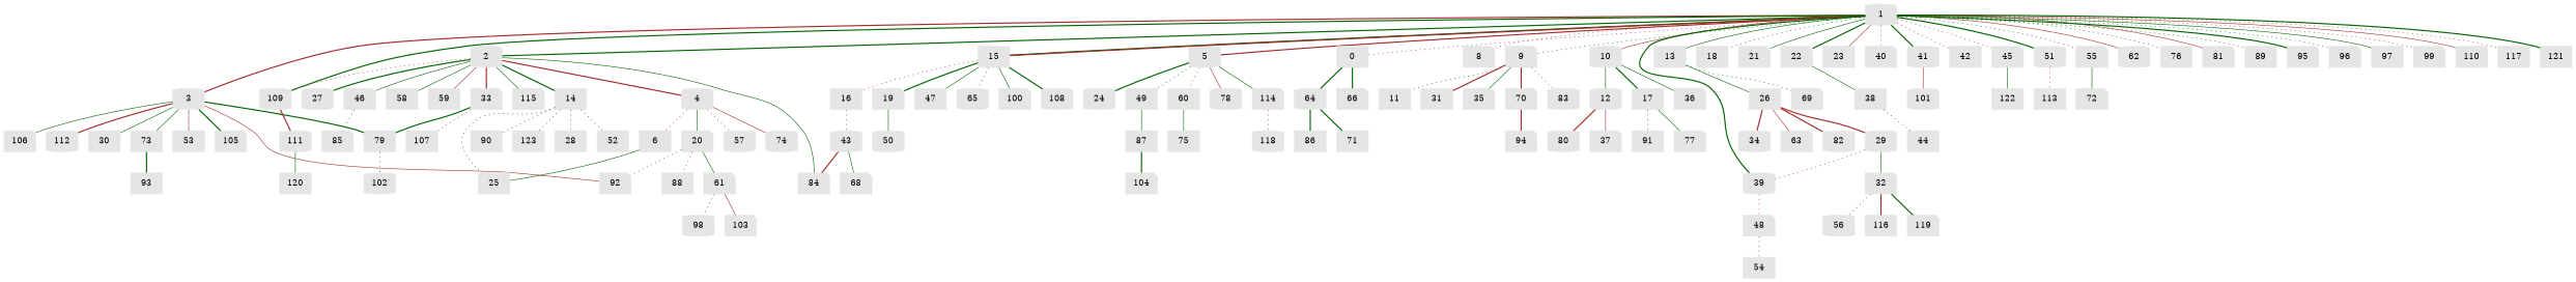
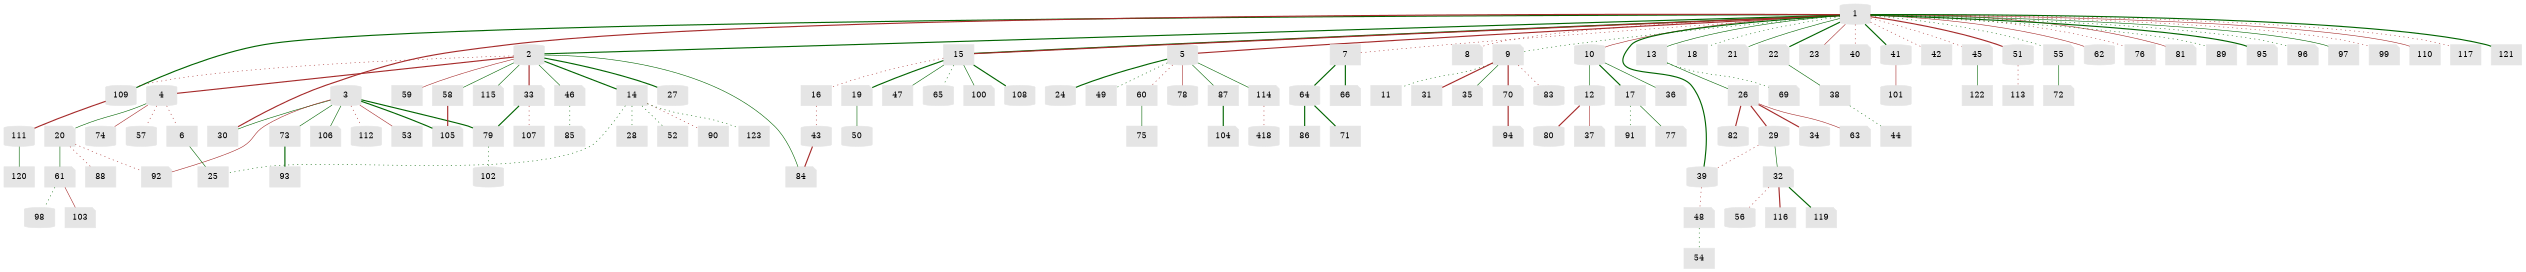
  graph {
    node [color=gray90 shape=box style=filled]
    edge [color=darkgreen style=solid]
    1 [shape=cylinder]
    2 [shape=cylinder]
    3 [shape=cylinder]
    5 [shape=cylinder]
-   7 [label=0]
+   7
    8 [shape=note]
    9 [shape=note]
    10 [shape=cylinder]
    13
    15
    18
    21 [shape=note]
    22 [shape=note]
    23
    39 [shape=cylinder]
    40 [shape=note]
    41 [shape=cylinder]
    42
    45 [shape=note]
    51 [shape=cylinder]
    55 [shape=note]
    62 [shape=cylinder]
    76
    81 [shape=note]
    89
    95 [shape=note]
    96 [shape=note]
    97
    99 [shape=note]
    109 [shape=cylinder]
    110
    117
    121
    4 [shape=cylinder]
    14
    27 [shape=cylinder]
    33 [shape=note]
    46 [shape=note]
    58
    59
    84 [shape=note]
    115 [shape=note]
    30
    53
    73
    79
    92 [shape=note]
    105 [shape=note]
    106 [shape=note]
    112 [shape=cylinder]
    24 [shape=cylinder]
    49
    60
    78 [shape=cylinder]
    87
    114 [shape=note]
    64 [shape=cylinder]
    66 [shape=note]
    11
    31
    35 [shape=note]
    70 [shape=note]
    83 [shape=cylinder]
    12 [shape=cylinder]
    17
    36 [shape=note]
    26
    69 [shape=note]
    16
    19 [shape=note]
    47
    65 [shape=cylinder]
    100 [shape=note]
    108 [shape=cylinder]
    38
    48 [shape=note]
    101 [shape=cylinder]
    122
    113
    72 [shape=note]
    111 [shape=cylinder]
    6
    20 [shape=note]
    57 [shape=cylinder]
    74 [shape=cylinder]
    25
    28
    52
    90
    123
    107
    85 [shape=note]
    93
    102 [shape=cylinder]
    61 [shape=note]
    88
    75
    104 [shape=note]
-   118 [shape=cylinder]
+   118 [shape=cylinder label=418]
    71
    86
    94 [shape=note]
    37 [shape=note]
    80 [shape=cylinder]
    77 [shape=note]
    91
    29 [shape=cylinder]
    34 [shape=cylinder]
    63 [shape=note]
    82 [shape=cylinder]
    43 [shape=cylinder]
    50 [shape=cylinder]
-   68 [shape=note]
    98 [shape=cylinder]
    103 [shape=note]
    44
    32 [shape=note]
    56 [shape=cylinder]
    116
    119 [shape=note]
    54
    120
    1 -- 2 [style=bold]
-   1 -- 3 [color=brown style=bold]
+   1 -- 30 [color=brown style=bold]
    1 -- 5 [color=brown style=bold]
    1 -- 7 [color=brown style=dotted]
    1 -- 8 [color=brown style=dotted]
    1 -- 9 [style=dotted]
    1 -- 10 [color=brown]
    1 -- 13
    1 -- 15 [style=bold]
    1 -- 15 [color=brown style=bold]
    1 -- 18 [style=dotted]
    1 -- 21
    1 -- 22 [style=bold]
    1 -- 23 [color=brown]
    1 -- 39 [style=bold]
    1 -- 40 [color=brown style=dotted]
    1 -- 41 [style=bold]
    1 -- 42 [color=brown style=dotted]
    1 -- 45 [color=brown style=dotted]
-   1 -- 51 [style=bold]
+   1 -- 51 [color=brown style=bold]
    1 -- 55 [style=dotted]
    1 -- 62 [color=brown]
-   1 -- 76 [style=dotted]
+   1 -- 76 [color=brown style=dotted]
    1 -- 81 [color=brown]
    1 -- 89 [style=dotted]
    1 -- 95 [style=bold]
    1 -- 96 [style=dotted]
    1 -- 97
    1 -- 99 [color=brown style=dotted]
    1 -- 109 [style=bold]
    1 -- 110 [color=brown]
    1 -- 117 [color=brown style=dotted]
    1 -- 121 [style=bold]
    2 -- 109 [color=brown style=dotted]
    2 -- 4 [color=brown style=bold]
    2 -- 14 [style=bold]
    2 -- 27 [style=bold]
    2 -- 33 [color=brown style=bold]
    2 -- 46
    2 -- 58
    2 -- 59 [color=brown]
    2 -- 84
    2 -- 115
    3 -- 30
    3 -- 53 [color=brown]
    3 -- 73
    3 -- 79 [style=bold]
    3 -- 92 [color=brown]
    3 -- 105 [style=bold]
    3 -- 106
-   3 -- 112 [color=brown style=bold]
+   3 -- 112 [color=brown style=dotted]
    5 -- 24 [style=bold]
    5 -- 49 [style=dotted]
    5 -- 60 [color=brown style=dotted]
    5 -- 78 [color=brown]
-   49 -- 87
+   5 -- 87
    5 -- 114
    7 -- 64 [style=bold]
    7 -- 66 [style=bold]
    9 -- 11 [style=dotted]
    9 -- 31 [color=brown style=bold]
    9 -- 35
    9 -- 70 [color=brown style=bold]
    9 -- 83 [color=brown style=dotted]
    10 -- 12
    10 -- 17 [style=bold]
    10 -- 36
    13 -- 26
    13 -- 69 [style=dotted]
    15 -- 16 [color=brown style=dotted]
    15 -- 19 [style=bold]
    15 -- 47
    15 -- 65 [style=dotted]
    15 -- 100
    15 -- 108 [style=bold]
    22 -- 38
    39 -- 48 [color=brown style=dotted]
    41 -- 101 [color=brown]
    45 -- 122
    51 -- 113 [color=brown style=dotted]
    55 -- 72
    109 -- 111 [color=brown style=bold]
    4 -- 6 [color=brown style=dotted]
    4 -- 20
    4 -- 57 [color=brown style=dotted]
    4 -- 74 [color=brown]
    14 -- 25 [style=dotted]
    14 -- 28 [style=dotted]
    14 -- 52 [style=dotted]
    14 -- 90 [color=brown style=dotted]
    14 -- 123 [style=dotted]
    33 -- 79 [style=bold]
    33 -- 107 [color=brown style=dotted]
    46 -- 85 [style=dotted]
+   58 -- 105 [color=brown style=bold]
    73 -- 93 [style=bold]
    79 -- 102 [style=dotted]
    60 -- 75
    87 -- 104 [style=bold]
    114 -- 118 [color=brown style=dotted]
    64 -- 71 [style=bold]
    64 -- 86 [style=bold]
    70 -- 94 [color=brown style=bold]
    12 -- 37 [color=brown]
    12 -- 80 [color=brown style=bold]
    17 -- 77
    17 -- 91 [style=dotted]
    26 -- 29 [color=brown style=bold]
    26 -- 34 [color=brown style=bold]
    26 -- 63 [color=brown]
    26 -- 82 [color=brown style=bold]
    16 -- 43 [color=brown style=dotted]
    19 -- 50
    38 -- 44 [style=dotted]
    48 -- 54 [style=dotted]
    111 -- 120
    6 -- 25
    20 -- 92 [color=brown style=dotted]
    20 -- 61
    20 -- 88 [color=brown style=dotted]
    61 -- 98 [style=dotted]
    61 -- 103 [color=brown]
    29 -- 39 [color=brown style=dotted]
    29 -- 32
    43 -- 84 [color=brown style=bold]
-   43 -- 68
    32 -- 56 [color=brown style=dotted]
    32 -- 116 [color=brown style=bold]
    32 -- 119 [style=bold]
  }
